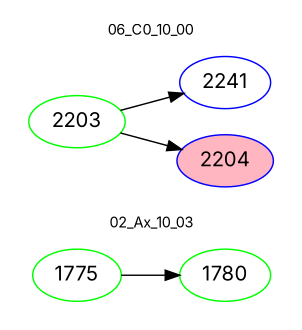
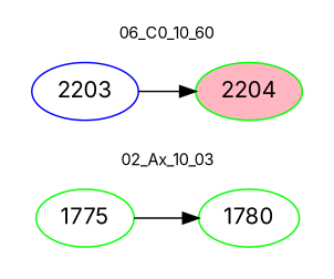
  digraph {
    fontname=Inter
    rankdir=LR
    node [color=green fillcolor=white fontname=Inter style=filled]
    edge [color=black fontname=Inter]
    n1 [label=1775]
    n2 [label=1780]
-   n3 [label=2203]
-   n4 [color=blue fillcolor=lightpink label=2204]
-   n5 [color=blue label=2241]
+   n3 [color=blue label=2203]
+   n4 [fillcolor=lightpink label=2204]
    subgraph cluster_1 {
      color=white
      fontsize=10
      label="02_Ax_10_03"
      n1
      n2
    }
    subgraph cluster_2 {
      color=white
      fontsize=10
-     label="06_C0_10_00"
+     label="06_C0_10_60"
      n3
      n4
-     n5
    }
    n1 -> n2
    n3 -> n4
-   n3 -> n5
  }
